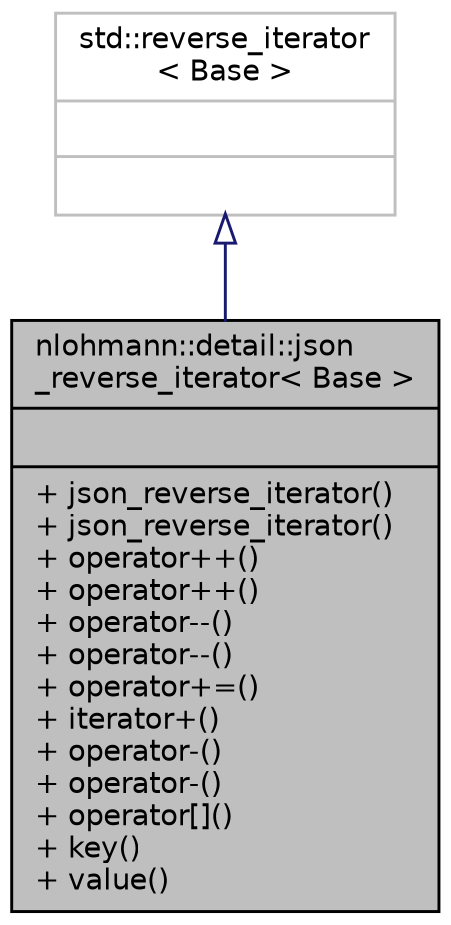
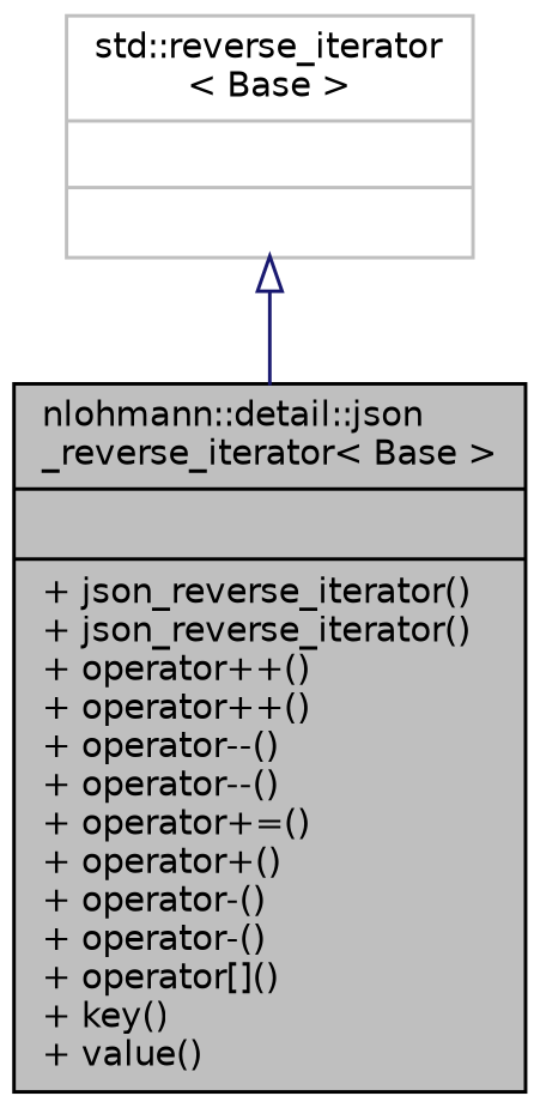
  digraph {
    node [fontname=Helvetica fontsize=10 shape=record]
-   n1 [color=black fillcolor=grey75 fontcolor=black height=0.2 label="{nlohmann::detail::json\l_reverse_iterator\< Base \>\n||+ json_reverse_iterator()\l+ json_reverse_iterator()\l+ operator++()\l+ operator++()\l+ operator--()\l+ operator--()\l+ operator+=()\l+ iterator+()\l+ operator-()\l+ operator-()\l+ operator[]()\l+ key()\l+ value()\l}" style=filled width=0.4]
+   n1 [color=black fillcolor=grey75 fontcolor=black height=0.2 label="{nlohmann::detail::json\l_reverse_iterator\< Base \>\n||+ json_reverse_iterator()\l+ json_reverse_iterator()\l+ operator++()\l+ operator++()\l+ operator--()\l+ operator--()\l+ operator+=()\l+ operator+()\l+ operator-()\l+ operator-()\l+ operator[]()\l+ key()\l+ value()\l}" style=filled width=0.4]
    n2 [color=grey75 height=0.2 label="{std::reverse_iterator\l\< Base \>\n||}" width=0.4]
    n2 -> n1 [arrowtail=onormal color=midnightblue dir=back fontname=Helvetica fontsize=10 labelfontname=Helvetica labelfontsize=10 style=solid]
  }
